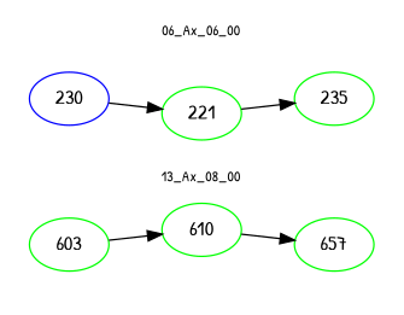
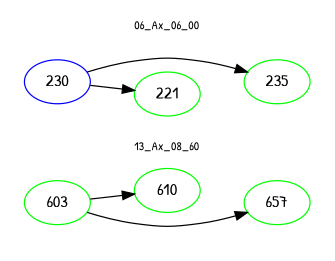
  digraph {
    fontname="Patrick Hand"
    rankdir=LR
    node [color=green fontname="Patrick Hand"]
    edge [color=black fontname="Patrick Hand"]
    n1 [label=603]
    n2 [label=657]
    n3 [label=610]
    n4 [color=blue label=230]
    n5 [label=221]
    n6 [label=235]
    subgraph cluster_1 {
      color=white
      fontsize=10
-     label="13_Ax_08_00"
+     label="13_Ax_08_60"
      n1
      n2
      n3
    }
    subgraph cluster_2 {
      color=white
      fontsize=10
      label="06_Ax_06_00"
      n4
      n5
      n6
    }
-   n3 -> n2
+   n1 -> n2
    n1 -> n3
    n4 -> n5
-   n5 -> n6
+   n4 -> n6
  }
